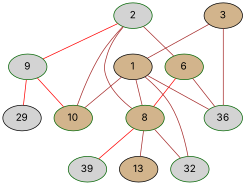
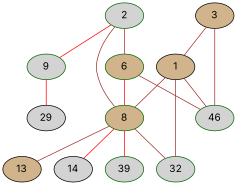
  graph {
    fontname=Inter
    node [color=darkgreen fillcolor=lightgrey fontname=Inter style=filled]
    edge [color=brown fontname=Inter weight=1.0]
    6 [fillcolor=tan]
    2
    8 [fillcolor=tan]
    9
-   10 [fillcolor=tan]
-   36
+   36 [label=46]
    13 [color=black fillcolor=tan]
    32
+   14 [color=black]
    39
    29 [color=black]
    3 [color=black fillcolor=tan]
    n13 [color=black fillcolor=tan label=1]
    6 -- 8 [color=red weight=6.0]
    6 -- 36 [weight=2.0]
    2 -- 6 [weight=3.0]
    2 -- 8
    2 -- 9 [color=red]
-   2 -- 10
    8 -- 13
    8 -- 32
+   8 -- 14 [color=red]
    8 -- 39 [color=red]
-   9 -- 10 [color=red]
    9 -- 29 [color=red]
    3 -- 36 [weight=3.0]
    3 -- n13
    n13 -- 8
-   n13 -- 10
    n13 -- 36
    n13 -- 32
  }
